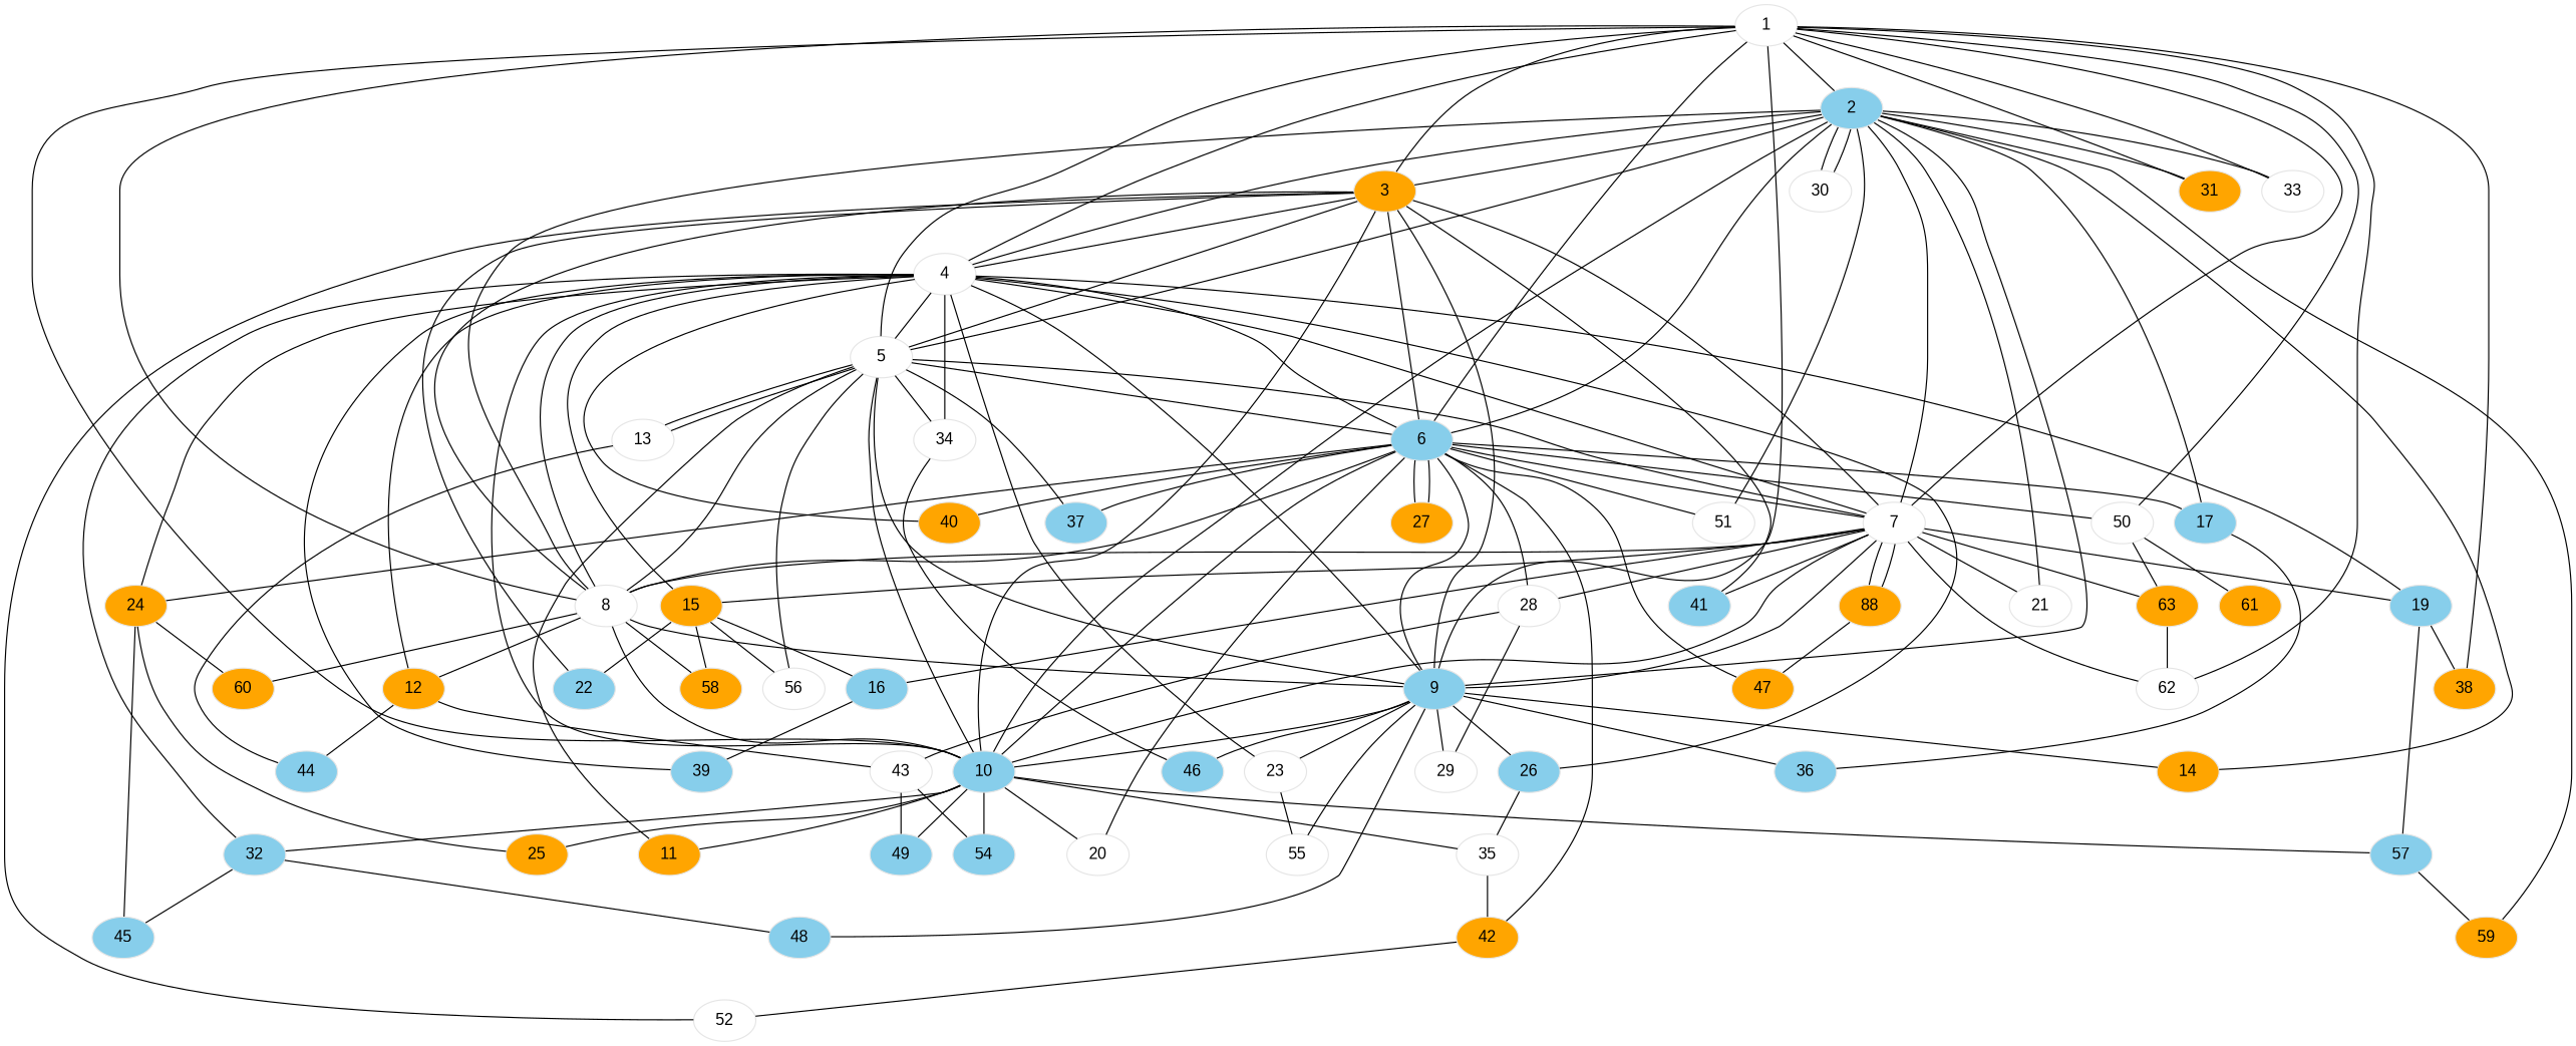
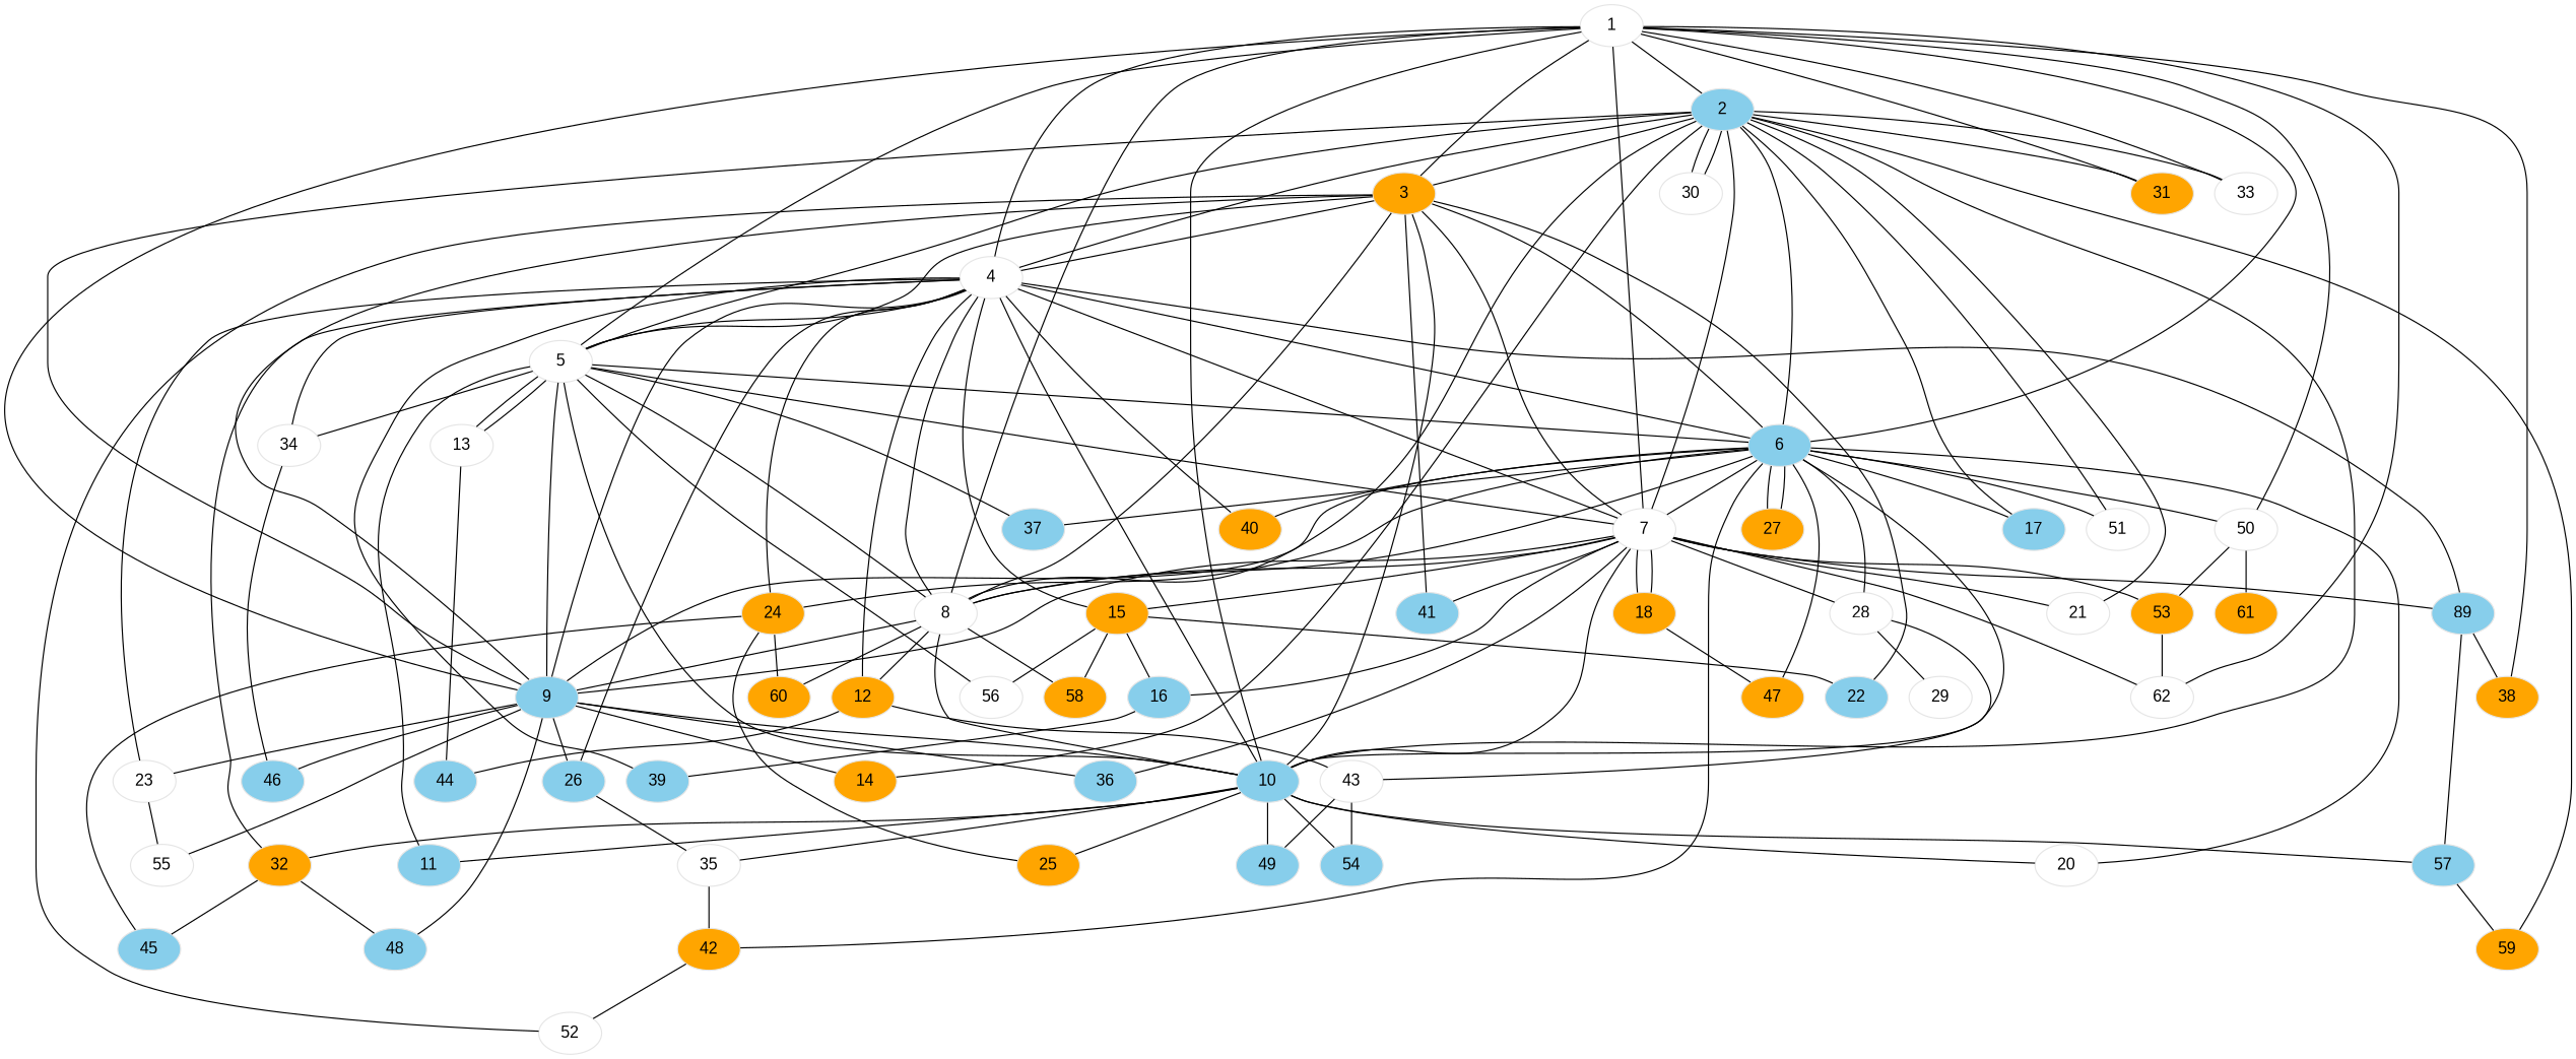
  graph {
    fontname="Liberation Sans"
    node [color=gray90 fillcolor=white fontname="Liberation Sans" style=filled]
    edge [fontname="Liberation Sans"]
    1
    2 [fillcolor=skyblue]
    3 [fillcolor=orange]
    4
    5
    6 [fillcolor=skyblue]
    7
    8
    9 [fillcolor=skyblue]
    10 [fillcolor=skyblue]
    31 [fillcolor=orange]
    33
    38 [fillcolor=orange]
    50
    62
    14 [fillcolor=orange]
    17 [fillcolor=skyblue]
    21
    30
    51
    59 [fillcolor=orange]
    22 [fillcolor=skyblue]
    41 [fillcolor=skyblue]
    52
    12 [fillcolor=orange]
    15 [fillcolor=orange]
-   19 [fillcolor=skyblue]
+   19 [fillcolor=skyblue label=89]
    23
    24 [fillcolor=orange]
    26 [fillcolor=skyblue]
-   32 [fillcolor=skyblue]
+   32 [fillcolor=orange]
    34
    39 [fillcolor=skyblue]
    40 [fillcolor=orange]
-   11 [fillcolor=orange]
+   11 [fillcolor=skyblue]
    13
    37 [fillcolor=skyblue]
    56
    20
    27 [fillcolor=orange]
    28
    42 [fillcolor=orange]
    47 [fillcolor=orange]
    16 [fillcolor=skyblue]
-   18 [fillcolor=orange label=88]
+   18 [fillcolor=orange]
    36 [fillcolor=skyblue]
-   53 [fillcolor=orange label=63]
+   53 [fillcolor=orange]
    58 [fillcolor=orange]
    60 [fillcolor=orange]
    29
    46 [fillcolor=skyblue]
    48 [fillcolor=skyblue]
    55
    25 [fillcolor=orange]
    35
    49 [fillcolor=skyblue]
    54 [fillcolor=skyblue]
    57 [fillcolor=skyblue]
    61 [fillcolor=orange]
    43
    44 [fillcolor=skyblue]
    45 [fillcolor=skyblue]
    1 -- 2
    1 -- 3
    1 -- 4
    1 -- 5
    1 -- 6
    1 -- 7
    1 -- 8
    1 -- 9
    1 -- 10
    1 -- 31
    1 -- 33
    1 -- 38
    1 -- 50
    1 -- 62
    2 -- 3
    2 -- 4
    2 -- 5
    2 -- 6
    2 -- 7
    2 -- 8
    2 -- 9
    2 -- 10
    2 -- 31
    2 -- 33
    2 -- 14
    2 -- 17
    2 -- 21
    2 -- 30
    2 -- 30
    2 -- 51
    2 -- 59
    3 -- 4
    3 -- 5
    3 -- 6
    3 -- 7
    3 -- 8
    3 -- 9
    3 -- 10
    3 -- 22
    3 -- 41
    3 -- 52
    4 -- 5
    4 -- 6
    4 -- 7
    4 -- 8
    4 -- 9
    4 -- 10
    4 -- 12
    4 -- 15
    4 -- 19
    4 -- 23
    4 -- 24
    4 -- 26
    4 -- 32
    4 -- 34
    4 -- 39
    4 -- 40
    5 -- 6
    5 -- 7
    5 -- 8
    5 -- 9
    5 -- 10
    5 -- 34
    5 -- 11
    5 -- 13
    5 -- 13
    5 -- 37
    5 -- 56
    6 -- 7
    6 -- 8
    6 -- 9
    6 -- 10
    6 -- 50
    6 -- 17
    6 -- 51
    6 -- 24
    6 -- 40
    6 -- 37
    6 -- 20
    6 -- 27
    6 -- 27
    6 -- 28
    6 -- 42
    6 -- 47
    7 -- 8
    7 -- 9
    7 -- 10
    7 -- 62
    7 -- 21
    7 -- 41
    7 -- 15
    7 -- 19
    7 -- 28
    7 -- 16
    7 -- 18
    7 -- 18
-   17 -- 36
+   7 -- 36
    7 -- 53
    8 -- 9
    8 -- 10
    8 -- 12
    8 -- 58
    8 -- 60
    9 -- 10
    9 -- 14
    9 -- 23
    9 -- 26
    9 -- 36
-   9 -- 29
    9 -- 46
    9 -- 48
    9 -- 55
    10 -- 32
    10 -- 11
    10 -- 20
    10 -- 25
    10 -- 35
    10 -- 49
    10 -- 54
    10 -- 57
    50 -- 53
    50 -- 61
    12 -- 43
    12 -- 44
    15 -- 22
    15 -- 56
    15 -- 16
    15 -- 58
    19 -- 38
    19 -- 57
    23 -- 55
    24 -- 60
    24 -- 25
    24 -- 45
    26 -- 35
    32 -- 48
    32 -- 45
    34 -- 46
    13 -- 44
    28 -- 29
    28 -- 43
    42 -- 52
    16 -- 39
    18 -- 47
    53 -- 62
    35 -- 42
    57 -- 59
    43 -- 49
    43 -- 54
  }
